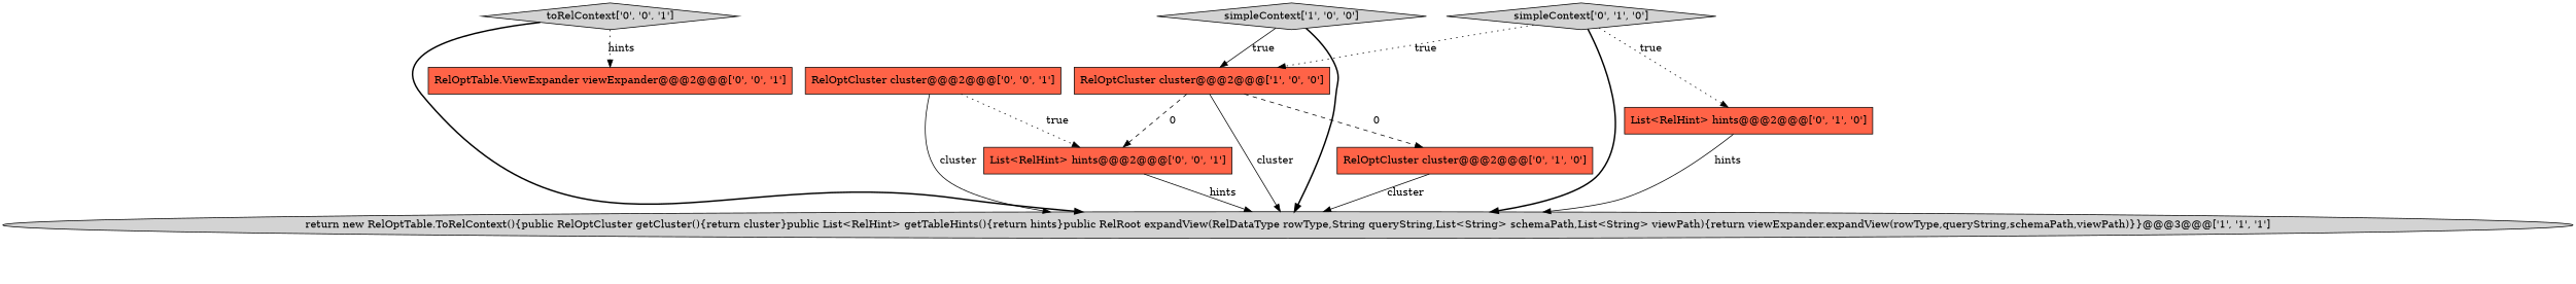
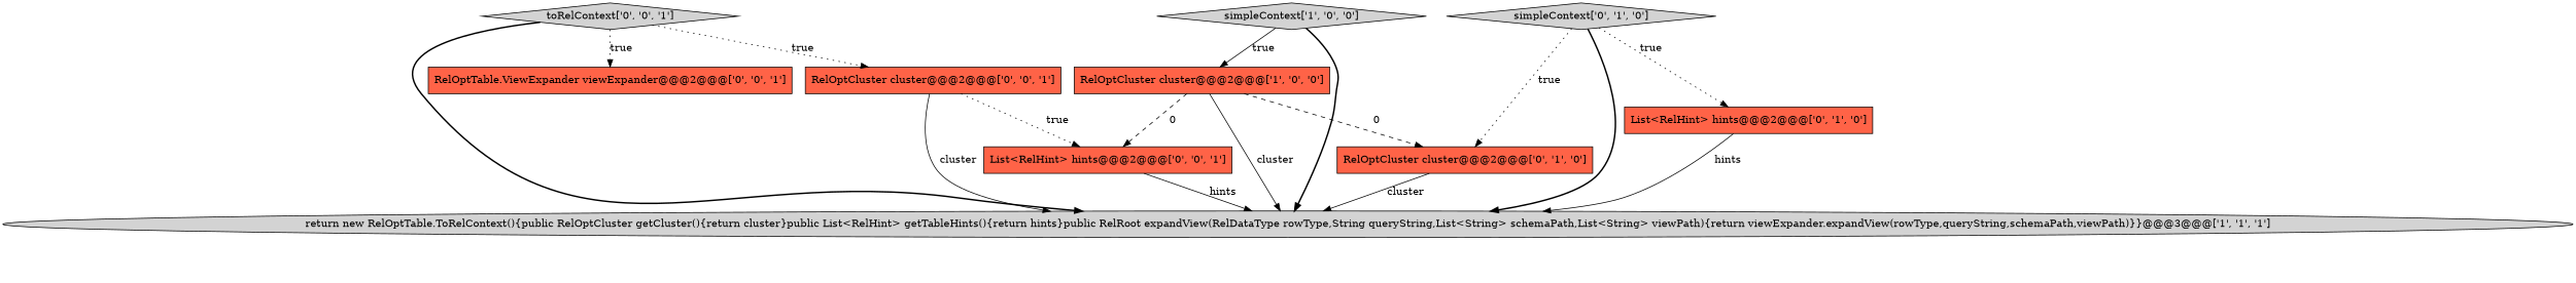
  digraph {
    node [fillcolor=tomato shape=box style=filled]
    edge [style=solid]
    n1 [label="RelOptCluster cluster@@@2@@@['0', '1', '0']"]
    n2 [fillcolor=lightgray label="return new RelOptTable.ToRelContext(){public RelOptCluster getCluster(){return cluster}public List<RelHint> getTableHints(){return hints}public RelRoot expandView(RelDataType rowType,String queryString,List<String> schemaPath,List<String> viewPath){return viewExpander.expandView(rowType,queryString,schemaPath,viewPath)}}@@@3@@@['1', '1', '1']" shape=ellipse]
    n3 [label="RelOptCluster cluster@@@2@@@['1', '0', '0']"]
    n4 [label="List<RelHint> hints@@@2@@@['0', '0', '1']"]
    n5 [fillcolor=lightgray label="simpleContext['1', '0', '0']" shape=diamond]
    n6 [label="List<RelHint> hints@@@2@@@['0', '1', '0']"]
    n7 [fillcolor=lightgray label="toRelContext['0', '0', '1']" shape=diamond]
    n8 [label="RelOptTable.ViewExpander viewExpander@@@2@@@['0', '0', '1']"]
    n9 [label="RelOptCluster cluster@@@2@@@['0', '0', '1']"]
    n10 [fillcolor=lightgray label="simpleContext['0', '1', '0']" shape=diamond]
    n1 -> n2 [label=cluster]
    n3 -> n1 [label=0 style=dashed]
    n3 -> n2 [label=cluster]
    n3 -> n4 [label=0 style=dashed]
    n4 -> n2 [label=hints]
    n5 -> n2 [style=bold]
    n5 -> n3 [label=true]
    n6 -> n2 [label=hints]
    n7 -> n2 [style=bold]
-   n7 -> n8 [label=hints style=dotted]
+   n7 -> n8 [label=true style=dotted]
+   n7 -> n9 [label=true style=dotted]
    n9 -> n2 [label=cluster]
    n9 -> n4 [label=true style=dotted]
-   n10 -> n3 [label=true style=dotted]
+   n10 -> n1 [label=true style=dotted]
    n10 -> n2 [style=bold]
    n10 -> n6 [label=true style=dotted]
  }
